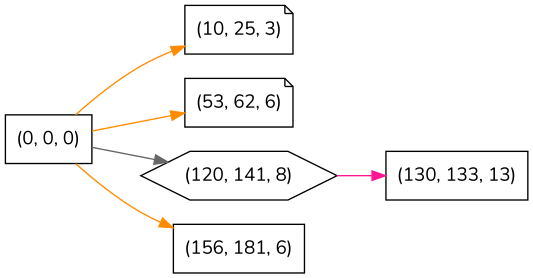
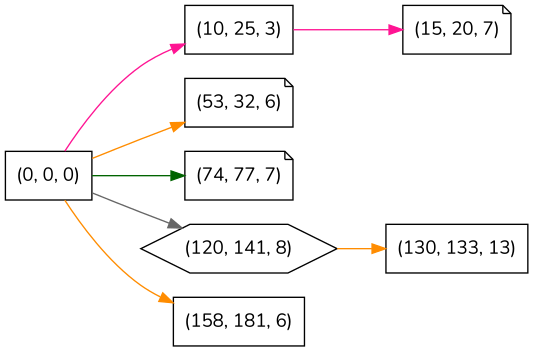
  digraph {
    fontname=Nunito
    rankdir=LR
    node [fontname=Nunito shape=box]
    edge [color=darkorange fontname=Nunito]
    "(0, 0, 0)"
-   "(10, 25, 3)" [shape=note]
-   "(53, 62, 6)" [shape=note]
+   "(10, 25, 3)"
+   "(53, 62, 6)" [shape=note label="(53, 32, 6)"]
+   "(74, 77, 7)" [shape=note]
    "(120, 141, 8)" [shape=hexagon]
-   "(156, 181, 6)"
+   "(156, 181, 6)" [label="(158, 181, 6)"]
+   "(15, 20, 7)" [shape=note]
    "(130, 133, 13)"
-   "(0, 0, 0)" -> "(10, 25, 3)"
+   "(0, 0, 0)" -> "(10, 25, 3)" [color=deeppink]
    "(0, 0, 0)" -> "(53, 62, 6)"
+   "(0, 0, 0)" -> "(74, 77, 7)" [color=darkgreen]
    "(0, 0, 0)" -> "(120, 141, 8)" [color=gray40]
    "(0, 0, 0)" -> "(156, 181, 6)"
-   "(120, 141, 8)" -> "(130, 133, 13)" [color=deeppink]
+   "(10, 25, 3)" -> "(15, 20, 7)" [color=deeppink]
+   "(120, 141, 8)" -> "(130, 133, 13)"
  }
